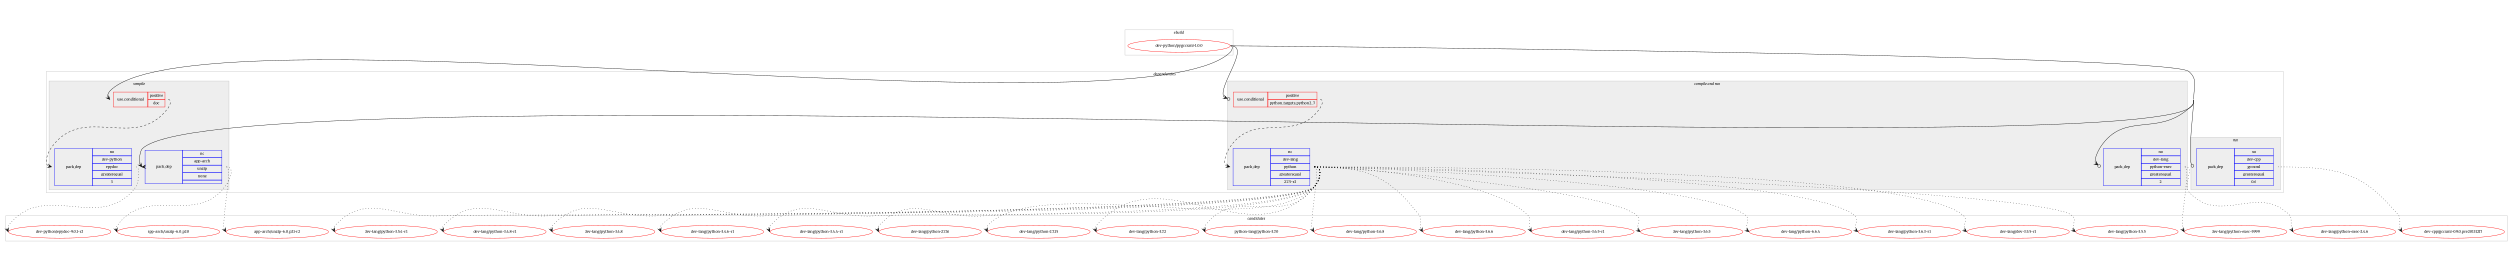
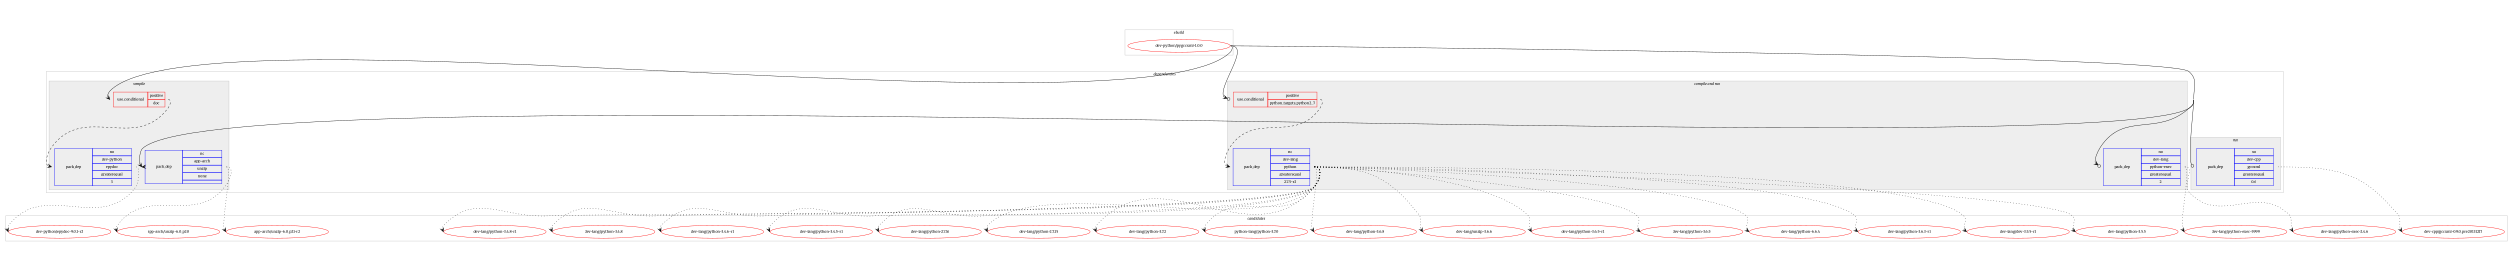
  digraph {
    compound=true
    concentrate=true
    fontname=Merriweather
    fontsize=10
    newrank=true
    rankdir=TB
    ranksep=1.5
    node [color=red fontname=Merriweather fontsize=10]
    edge [arrowhead=vee fontname=Merriweather headport=w style=dotted tailport=e weight=100]
    n1 [label="dev-python/pygccxml-1.0.0" width=4]
    n2 [color=blue label=<<TABLE BORDER="0" CELLBORDER="1" CELLSPACING="0" CELLPADDING="4" WIDTH="220"><TR><TD ROWSPAN="6" CELLPADDING="30">pack_dep</TD></TR><TR><TD WIDTH="110">no</TD></TR><TR><TD>dev-python</TD></TR><TR><TD>epydoc</TD></TR><TR><TD>greaterequal</TD></TR><TR><TD>3</TD></TR></TABLE>> shape=none]
    n3 [label=<<TABLE BORDER="0" CELLBORDER="1" CELLSPACING="0" CELLPADDING="4"><TR><TD ROWSPAN="3" CELLPADDING="10">use_conditional</TD></TR><TR><TD>positive</TD></TR><TR><TD>doc</TD></TR></TABLE>> shape=none]
    n4 [color=blue label=<<TABLE BORDER="0" CELLBORDER="1" CELLSPACING="0" CELLPADDING="4" WIDTH="220"><TR><TD ROWSPAN="6" CELLPADDING="30">pack_dep</TD></TR><TR><TD WIDTH="110">no</TD></TR><TR><TD>app-arch</TD></TR><TR><TD>unzip</TD></TR><TR><TD>none</TD></TR><TR><TD></TD></TR></TABLE>> shape=none]
    n5 [color=blue label=<<TABLE BORDER="0" CELLBORDER="1" CELLSPACING="0" CELLPADDING="4" WIDTH="220"><TR><TD ROWSPAN="6" CELLPADDING="30">pack_dep</TD></TR><TR><TD WIDTH="110">no</TD></TR><TR><TD>dev-lang</TD></TR><TR><TD>python</TD></TR><TR><TD>greaterequal</TD></TR><TR><TD>2.7.5-r2</TD></TR></TABLE>> shape=none]
    n6 [label=<<TABLE BORDER="0" CELLBORDER="1" CELLSPACING="0" CELLPADDING="4"><TR><TD ROWSPAN="3" CELLPADDING="10">use_conditional</TD></TR><TR><TD>positive</TD></TR><TR><TD>python_targets_python2_7</TD></TR></TABLE>> shape=none]
    n7 [color=blue label=<<TABLE BORDER="0" CELLBORDER="1" CELLSPACING="0" CELLPADDING="4" WIDTH="220"><TR><TD ROWSPAN="6" CELLPADDING="30">pack_dep</TD></TR><TR><TD WIDTH="110">no</TD></TR><TR><TD>dev-lang</TD></TR><TR><TD>python-exec</TD></TR><TR><TD>greaterequal</TD></TR><TR><TD>2</TD></TR></TABLE>> shape=none]
    n8 [color=blue label=<<TABLE BORDER="0" CELLBORDER="1" CELLSPACING="0" CELLPADDING="4" WIDTH="220"><TR><TD ROWSPAN="6" CELLPADDING="30">pack_dep</TD></TR><TR><TD WIDTH="110">no</TD></TR><TR><TD>dev-cpp</TD></TR><TR><TD>gccxml</TD></TR><TR><TD>greaterequal</TD></TR><TR><TD>0.6</TD></TR></TABLE>> shape=none]
    n9 [label="dev-python/epydoc-9.0.1-r2" width=4]
    n10 [label="app-arch/unzip-6.0_p20" width=4]
    n11 [label="app-arch/unzip-6.0_p21-r2" width=4]
    n12 [label="dev-lang/python-2.7.15" width=4]
    n13 [label="dev-lang/python-2.7.16" width=4]
-   n14 [label="dev-lang/python-3.4.4-r1" width=4]
+   n14 [label="dev-lang/python-3.4.5-r1" width=4]
    n15 [label="dev-lang/python-3.4.6-r1" width=4]
    n16 [label="dev-lang/python-3.4.8" width=4]
    n17 [label="dev-lang/python-3.4.8-r1" width=4]
-   n18 [label="dev-lang/python-3.5.4-r1" width=4]
    n19 [label="dev-lang/python-3.5.5" width=4]
    n20 [label="dev-lang/dev-3.5.5-r1" width=4]
    n21 [label="dev-lang/python-3.6.3-r1" width=4]
    n22 [label="dev-lang/python-6.6.4" width=4]
    n23 [label="dev-lang/python-3.6.5" width=4]
    n24 [label="dev-lang/python-3.6.5-r1" width=4]
-   n25 [label="dev-lang/python-3.6.6" width=4]
+   n25 [label="dev-lang/unzip-3.6.6" width=4]
    n26 [label="dev-lang/python-3.6.8" width=4]
    n27 [label="python-lang/python-3.7.0" width=4]
    n28 [label="dev-lang/python-3.7.2" width=4]
    n29 [label="dev-lang/python-exec-2.4.6" width=4]
    n30 [label="dev-lang/python-exec-5999" width=4]
    n31 [label="dev-cpp/gccxml-0.9.0_pre20131217" width=4]
    subgraph cluster_1 {
      color=gray
      label=<<i>ebuild</i>>
      rank=same
      n1
    }
    subgraph cluster_2 {
      color=gray
      label=<<i>dependencies</i>>
      subgraph cluster_3 {
        color=gray
        fillcolor="#eeeeee"
        label=<<i>compile</i>>
        style=filled
        subgraph sub_4 {
          color=gray
          fillcolor="#eeeeee"
          label=<<i>compile</i>>
          style=filled
          n3
          subgraph sub_5 {
            color=gray
            fillcolor="#eeeeee"
            label=<<i>compile</i>>
            style=filled
            n2
          }
        }
        subgraph sub_6 {
          color=gray
          fillcolor="#eeeeee"
          label=<<i>compile</i>>
          style=filled
          n4
        }
      }
      subgraph cluster_7 {
        color=gray
        fillcolor="#eeeeee"
        label=<<i>compile and run</i>>
        style=filled
        subgraph sub_8 {
          color=gray
          fillcolor="#eeeeee"
          label=<<i>compile and run</i>>
          style=filled
          n6
          subgraph sub_9 {
            color=gray
            fillcolor="#eeeeee"
            label=<<i>compile and run</i>>
            style=filled
            n5
          }
        }
        subgraph sub_10 {
          color=gray
          fillcolor="#eeeeee"
          label=<<i>compile and run</i>>
          style=filled
          n7
        }
      }
      subgraph cluster_11 {
        color=gray
        fillcolor="#eeeeee"
        label=<<i>run</i>>
        style=filled
        subgraph sub_12 {
          color=gray
          fillcolor="#eeeeee"
          label=<<i>run</i>>
          style=filled
          n8
        }
      }
    }
    subgraph cluster_13 {
      color=gray
      label=<<i>candidates</i>>
      rank=same
      subgraph sub_14 {
        color=black
        label=<<i>candidates</i>>
        nodesep=1
        rank=same
        n9
      }
      subgraph sub_15 {
        color=black
        label=<<i>candidates</i>>
        nodesep=1
        rank=same
        n10
        n11
      }
      subgraph sub_16 {
        color=black
        label=<<i>candidates</i>>
        nodesep=1
        rank=same
        n12
        n13
        n14
        n15
        n16
        n17
-       n18
        n19
        n20
        n21
        n22
        n23
        n24
        n25
        n26
        n27
        n28
      }
      subgraph sub_17 {
        color=black
        label=<<i>candidates</i>>
        nodesep=1
        rank=same
        n29
        n30
      }
      subgraph sub_18 {
        color=black
        label=<<i>candidates</i>>
        nodesep=1
        rank=same
        n31
      }
    }
    n1 -> n3 [style=solid weight=20]
    n1 -> n4 [style=solid weight=20]
    n1 -> n6 [arrowhead=odotvee style=solid weight=20]
    n1 -> n7 [arrowhead=odotvee style=solid weight=20]
    n1 -> n8 [arrowhead=odot style=solid weight=20]
    n2 -> n9
    n3 -> n2 [style=dashed weight=20]
    n4 -> n10
    n4 -> n11
    n5 -> n12
    n5 -> n13
    n5 -> n14
    n5 -> n15
    n5 -> n16
    n5 -> n17
-   n5 -> n18
    n5 -> n19
    n5 -> n20
    n5 -> n21
    n5 -> n22
    n5 -> n23
    n5 -> n24
    n5 -> n25
    n5 -> n26
    n5 -> n27
    n5 -> n28
    n6 -> n5 [style=dashed weight=20]
    n7 -> n29
    n7 -> n30
    n8 -> n31
  }
